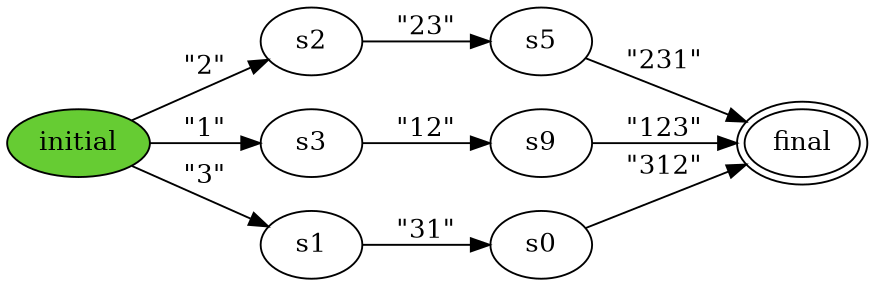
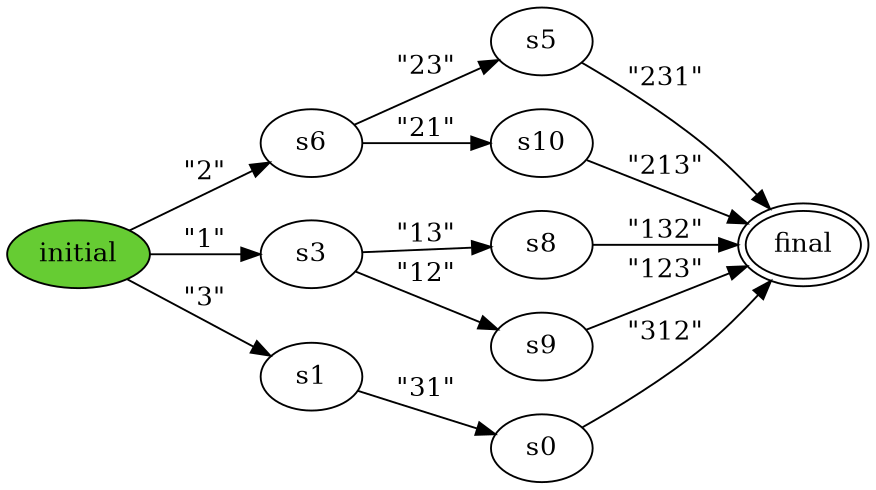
  digraph {
    rankdir=LR
    n1 [label=final peripheries=2]
    s0
    n3 [fillcolor="#66cc33" label=initial style=filled]
-   s2
+   s2 [label=s6]
    s3
    n6 [label=s1]
    s5
+   s10
+   s8
    s9
    s0 -> n1 [label="\"312\""]
    n3 -> s2 [label="\"2\""]
    n3 -> s3 [label="\"1\""]
    n3 -> n6 [label="\"3\""]
    s2 -> s5 [label="\"23\""]
+   s2 -> s10 [label="\"21\""]
+   s3 -> s8 [label="\"13\""]
    s3 -> s9 [label="\"12\""]
    n6 -> s0 [label="\"31\""]
    s5 -> n1 [label="\"231\""]
+   s10 -> n1 [label="\"213\""]
+   s8 -> n1 [label="\"132\""]
    s9 -> n1 [label="\"123\""]
  }
